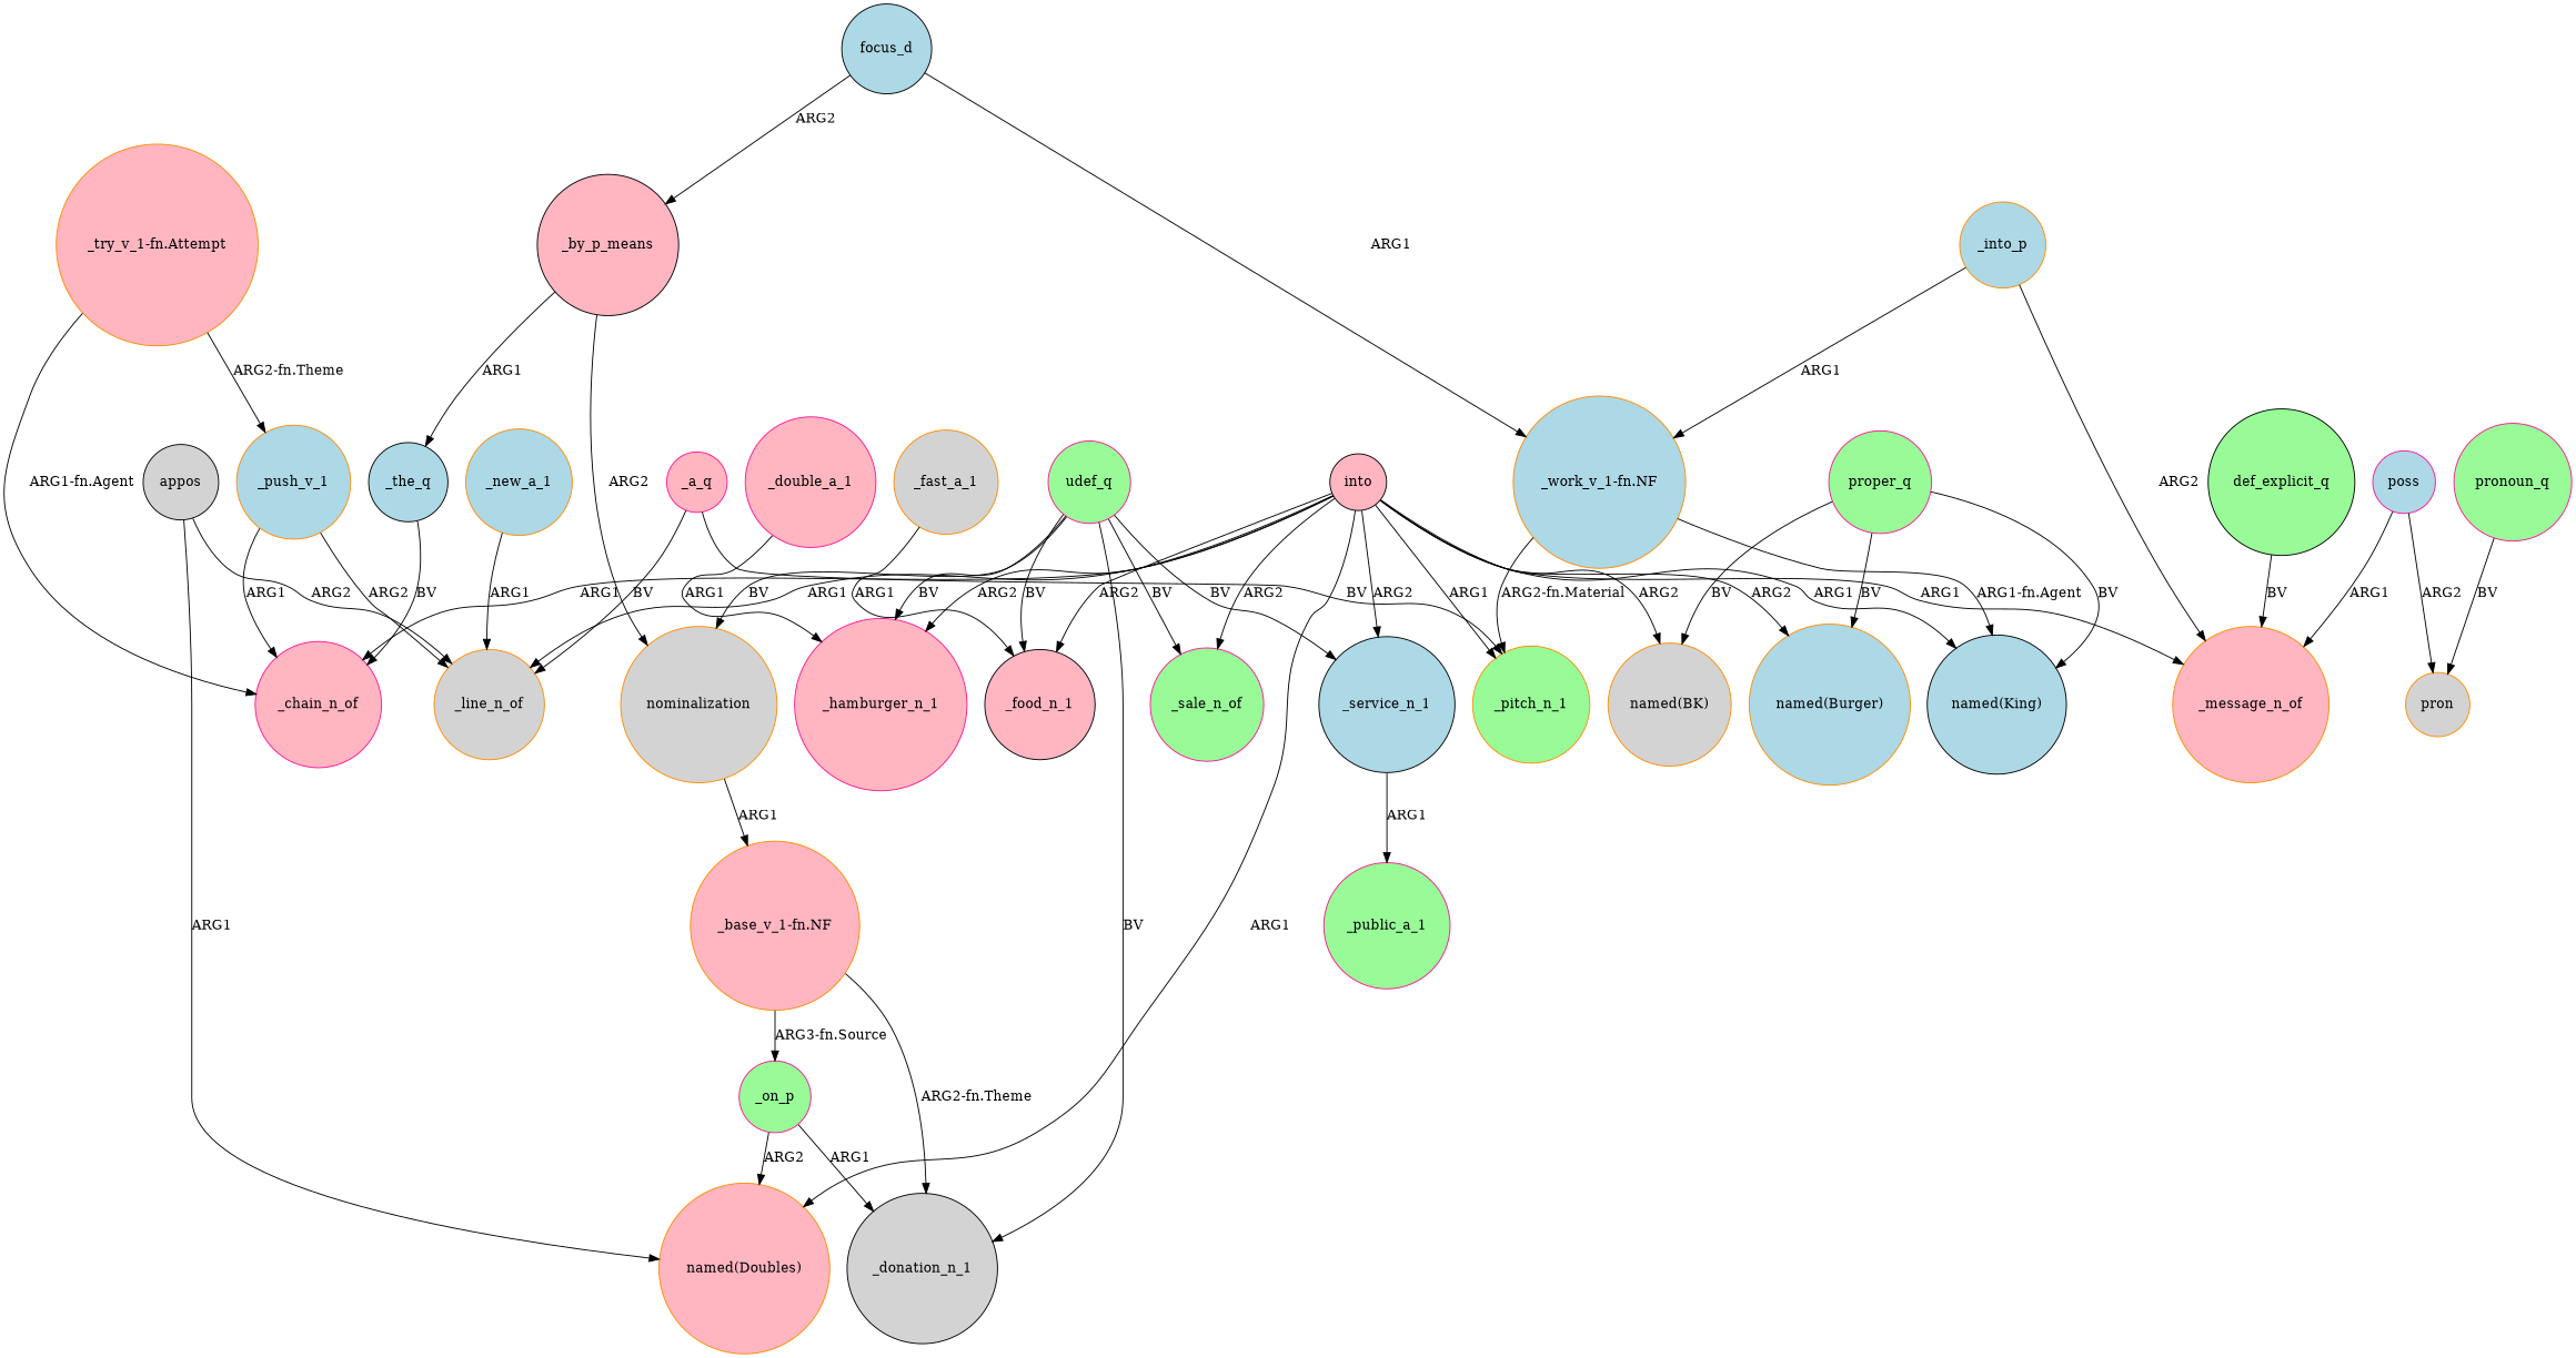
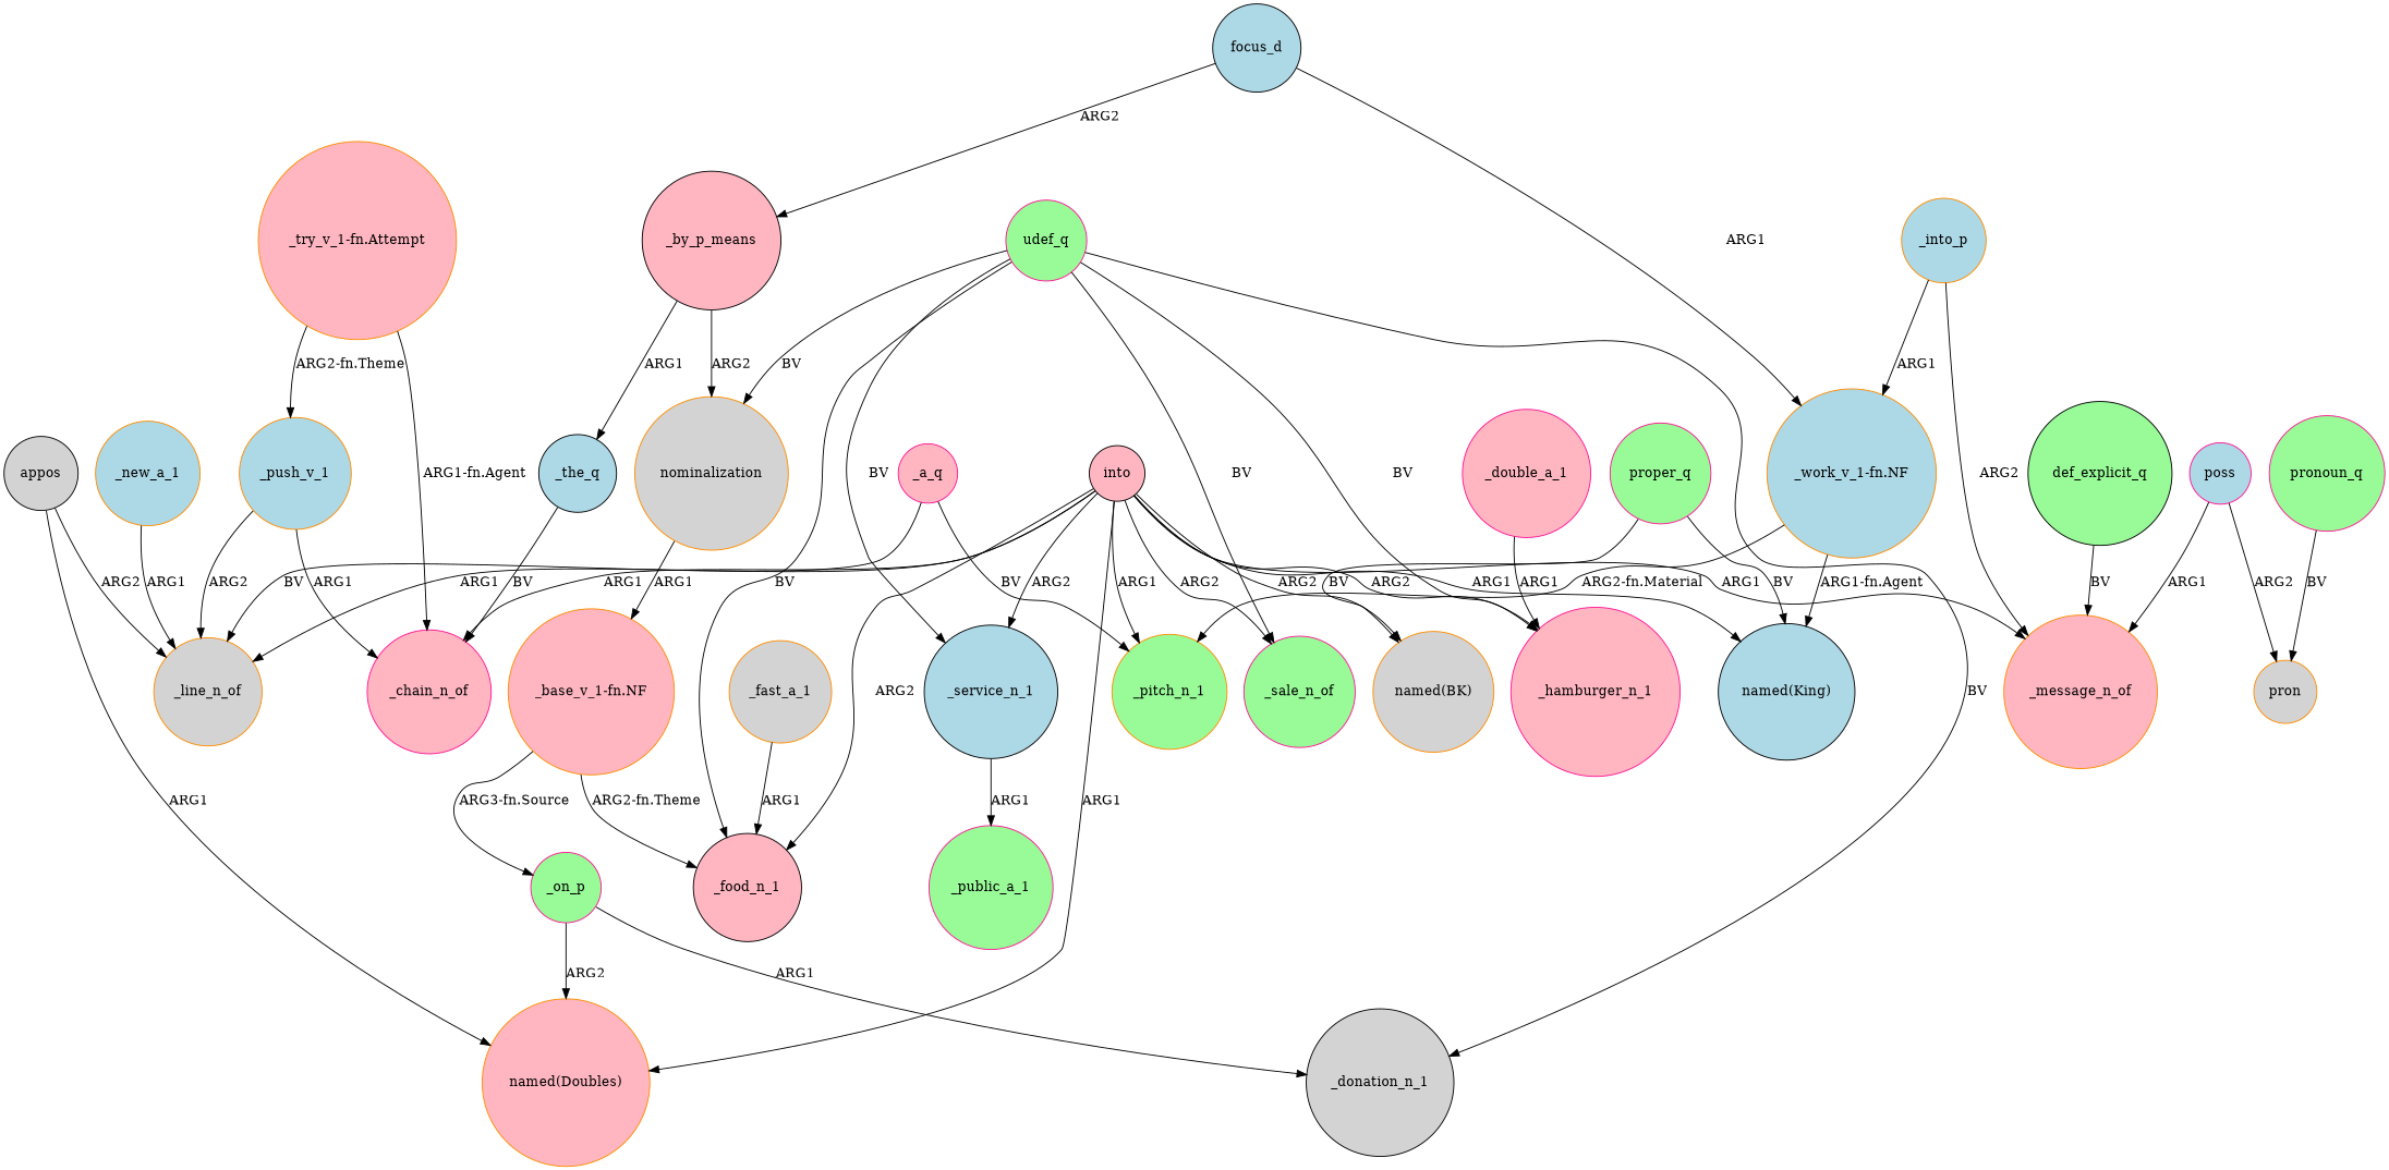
  digraph {
    node [color=darkorange fillcolor=lightpink shape=circle style=filled]
    appos [color=black fillcolor=lightgrey]
    "named(Doubles)"
    _line_n_of [fillcolor=lightgrey]
    _new_a_1 [fillcolor=lightblue]
    n5 [color=black label=into]
    _food_n_1 [color=black]
    _service_n_1 [color=black fillcolor=lightblue]
-   "named(Burger)" [fillcolor=lightblue]
    _chain_n_of [color=deeppink]
    _pitch_n_1 [fillcolor=palegreen]
    _message_n_of
    "named(King)" [color=black fillcolor=lightblue]
    _hamburger_n_1 [color=deeppink]
    _sale_n_of [color=deeppink fillcolor=palegreen]
    "named(BK)" [fillcolor=lightgrey]
    _public_a_1 [color=deeppink fillcolor=palegreen]
    _fast_a_1 [fillcolor=lightgrey]
    _by_p_means [color=black]
    nominalization [fillcolor=lightgrey]
    _the_q [color=black fillcolor=lightblue]
    "_base_v_1-fn.NF"
    "_work_v_1-fn.NF" [fillcolor=lightblue]
    _on_p [color=deeppink fillcolor=palegreen]
    _donation_n_1 [color=black fillcolor=lightgrey]
    poss [color=deeppink fillcolor=lightblue]
    pron [fillcolor=lightgrey]
    proper_q [color=deeppink fillcolor=palegreen]
    focus_d [color=black fillcolor=lightblue]
    udef_q [color=deeppink fillcolor=palegreen]
    _push_v_1 [fillcolor=lightblue]
    _a_q [color=deeppink]
    "_try_v_1-fn.Attempt"
    def_explicit_q [color=black fillcolor=palegreen]
    pronoun_q [color=deeppink fillcolor=palegreen]
    _double_a_1 [color=deeppink]
    _into_p [fillcolor=lightblue]
    appos -> "named(Doubles)" [label=ARG1]
    appos -> _line_n_of [label=ARG2]
    _new_a_1 -> _line_n_of [label=ARG1]
    n5 -> "named(Doubles)" [label=ARG1]
    n5 -> _line_n_of [label=ARG1]
    n5 -> _food_n_1 [label=ARG2]
    n5 -> _service_n_1 [label=ARG2]
-   n5 -> "named(Burger)" [label=ARG2]
    n5 -> _chain_n_of [label=ARG1]
    n5 -> _pitch_n_1 [label=ARG1]
    n5 -> _message_n_of [label=ARG1]
    n5 -> "named(King)" [label=ARG1]
    n5 -> _hamburger_n_1 [label=ARG2]
    n5 -> _sale_n_of [label=ARG2]
    n5 -> "named(BK)" [label=ARG2]
    _service_n_1 -> _public_a_1 [label=ARG1]
    _fast_a_1 -> _food_n_1 [label=ARG1]
    _by_p_means -> nominalization [label=ARG2]
    _by_p_means -> _the_q [label=ARG1]
    nominalization -> "_base_v_1-fn.NF" [label=ARG1]
    _the_q -> _chain_n_of [label=BV]
    "_base_v_1-fn.NF" -> _on_p [label="ARG3-fn.Source"]
-   "_base_v_1-fn.NF" -> _donation_n_1 [label="ARG2-fn.Theme"]
+   "_base_v_1-fn.NF" -> _food_n_1 [label="ARG2-fn.Theme"]
    "_work_v_1-fn.NF" -> _pitch_n_1 [label="ARG2-fn.Material"]
    "_work_v_1-fn.NF" -> "named(King)" [label="ARG1-fn.Agent"]
    _on_p -> "named(Doubles)" [label=ARG2]
    _on_p -> _donation_n_1 [label=ARG1]
    poss -> _message_n_of [label=ARG1]
    poss -> pron [label=ARG2]
-   proper_q -> "named(Burger)" [label=BV]
    proper_q -> "named(King)" [label=BV]
    proper_q -> "named(BK)" [label=BV]
    focus_d -> _by_p_means [label=ARG2]
    focus_d -> "_work_v_1-fn.NF" [label=ARG1]
    udef_q -> _food_n_1 [label=BV]
    udef_q -> _service_n_1 [label=BV]
    udef_q -> _hamburger_n_1 [label=BV]
    udef_q -> _sale_n_of [label=BV]
    udef_q -> nominalization [label=BV]
    udef_q -> _donation_n_1 [label=BV]
    _push_v_1 -> _line_n_of [label=ARG2]
    _push_v_1 -> _chain_n_of [label=ARG1]
    _a_q -> _line_n_of [label=BV]
    _a_q -> _pitch_n_1 [label=BV]
    "_try_v_1-fn.Attempt" -> _chain_n_of [label="ARG1-fn.Agent"]
    "_try_v_1-fn.Attempt" -> _push_v_1 [label="ARG2-fn.Theme"]
    def_explicit_q -> _message_n_of [label=BV]
    pronoun_q -> pron [label=BV]
    _double_a_1 -> _hamburger_n_1 [label=ARG1]
    _into_p -> _message_n_of [label=ARG2]
    _into_p -> "_work_v_1-fn.NF" [label=ARG1]
  }
